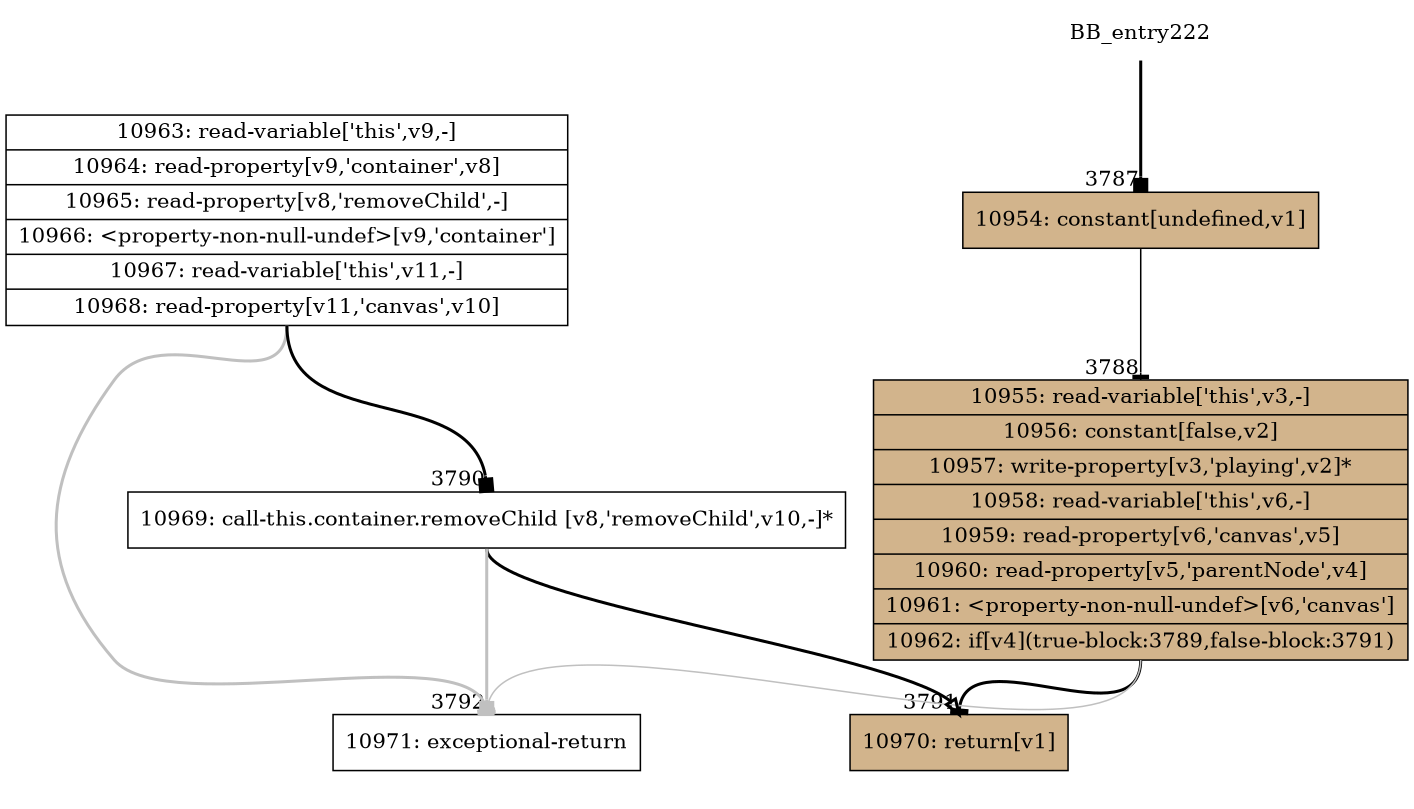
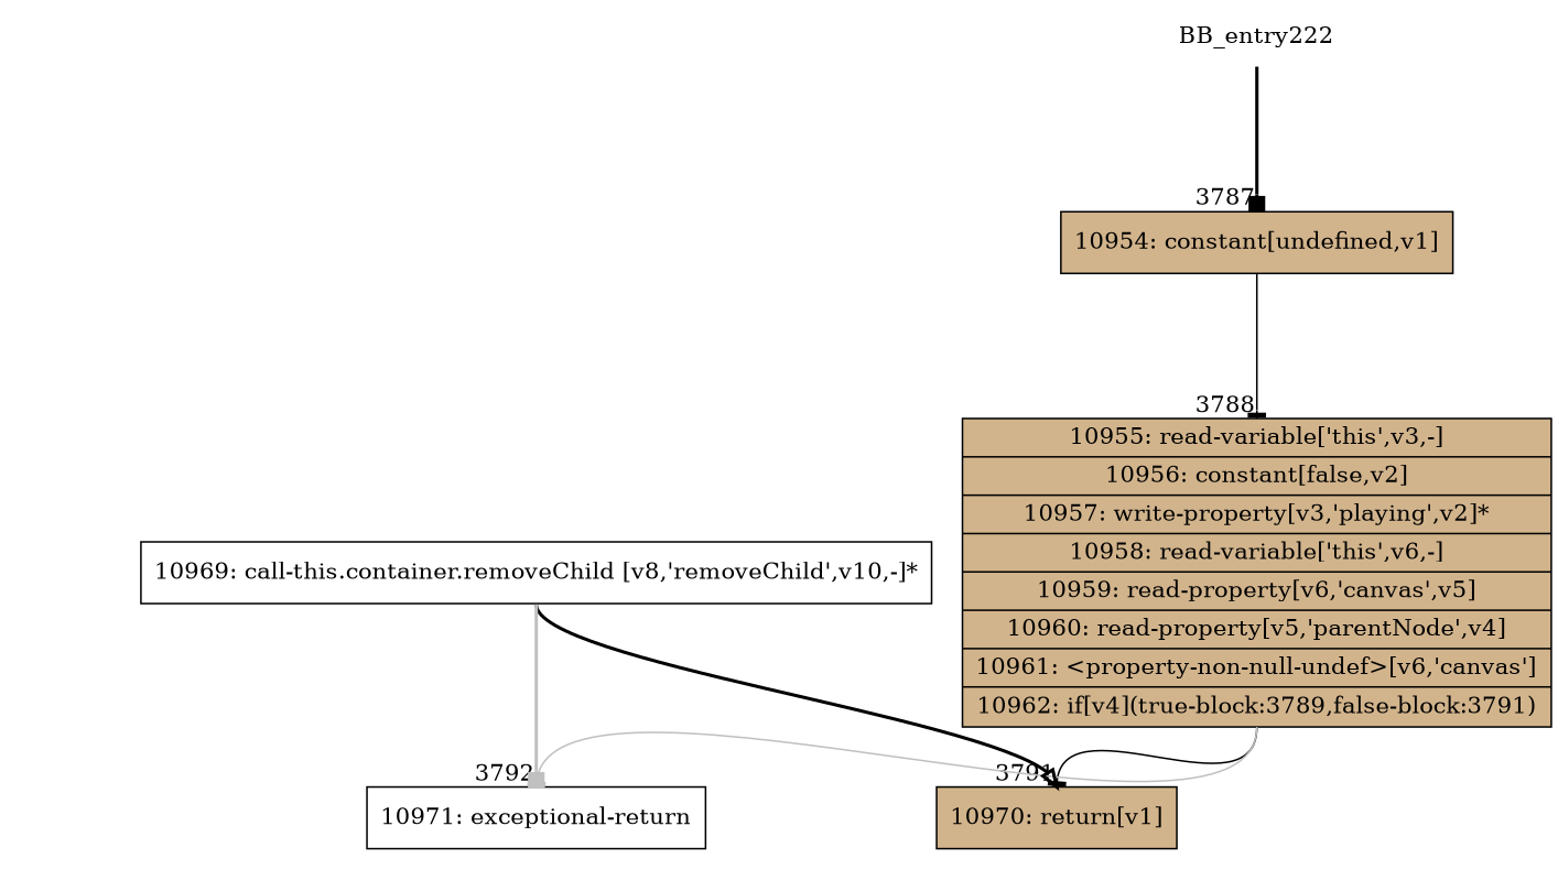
  digraph {
    rankdir=TD
    node [fillcolor=white shape=record style=filled]
    edge [arrowhead=tee headport=n style=bold tailport=s]
    BB_entry222 [shape=none]
    n2 [fillcolor=tan label="{10954: constant[undefined,v1]}"]
    n3 [fillcolor=tan label="{10955: read-variable['this',v3,-]|10956: constant[false,v2]|10957: write-property[v3,'playing',v2]*|10958: read-variable['this',v6,-]|10959: read-property[v6,'canvas',v5]|10960: read-property[v5,'parentNode',v4]|10961: \<property-non-null-undef\>[v6,'canvas']|10962: if[v4](true-block:3789,false-block:3791)}"]
    n4 [fillcolor=tan label="{10970: return[v1]}"]
    n5 [label="{10971: exceptional-return}"]
-   n6 [label="{10963: read-variable['this',v9,-]|10964: read-property[v9,'container',v8]|10965: read-property[v8,'removeChild',-]|10966: \<property-non-null-undef\>[v9,'container']|10967: read-variable['this',v11,-]|10968: read-property[v11,'canvas',v10]}"]
    n7 [label="{10969: call-this.container.removeChild [v8,'removeChild',v10,-]*}"]
    BB_entry222 -> n2 [arrowhead=box headlabel="    3787"]
    n2 -> n3 [headlabel="      3788" style=solid]
-   n3 -> n4 [headlabel="      3791"]
+   n3 -> n4 [headlabel="      3791" style=solid]
    n3 -> n5 [color=gray headlabel="      3792" style=solid]
-   n6 -> n5 [color=gray]
-   n6 -> n7 [arrowhead=box headlabel="      3790"]
    n7 -> n4 [arrowhead=onormal]
    n7 -> n5 [arrowhead=box color=gray]
  }
